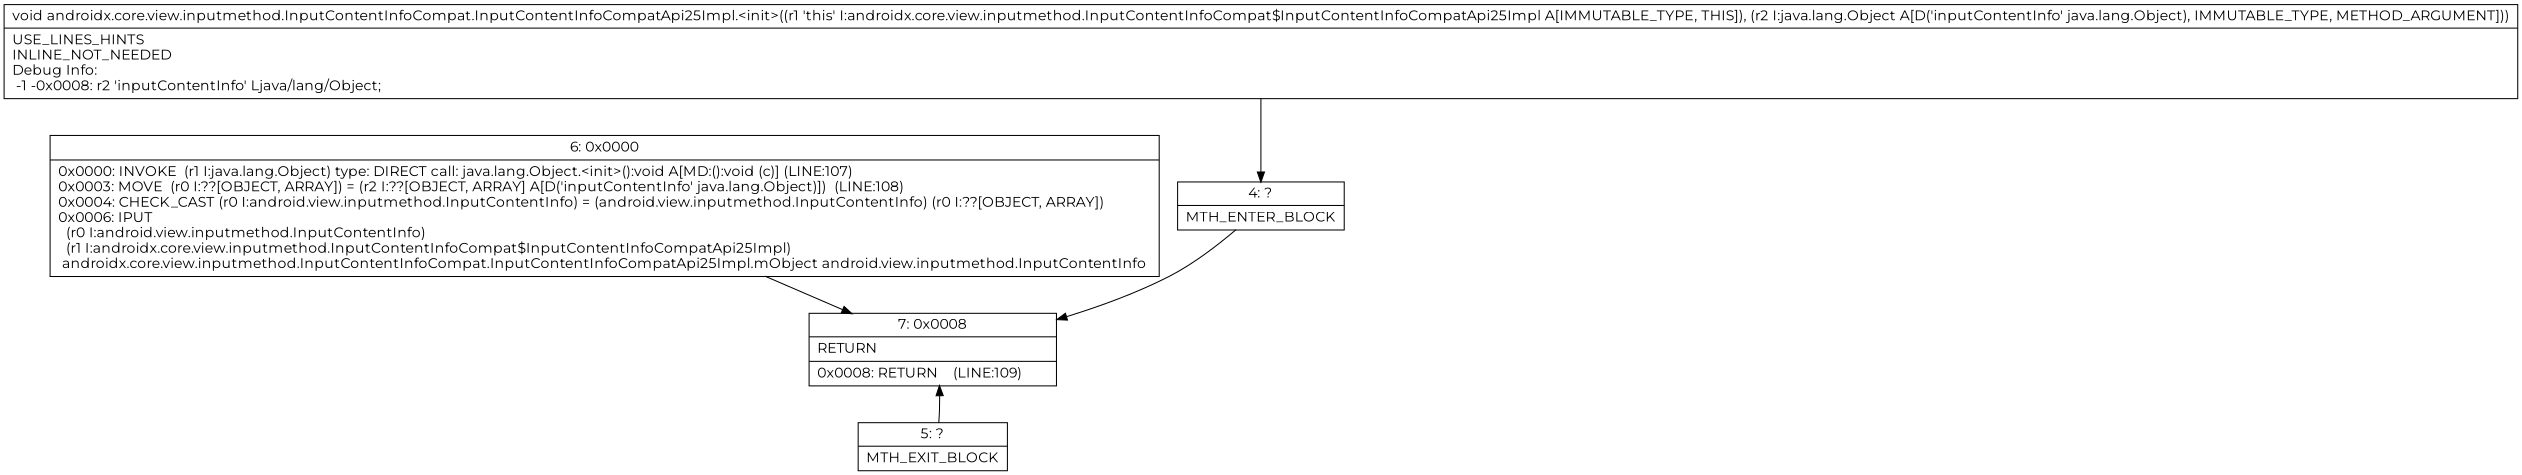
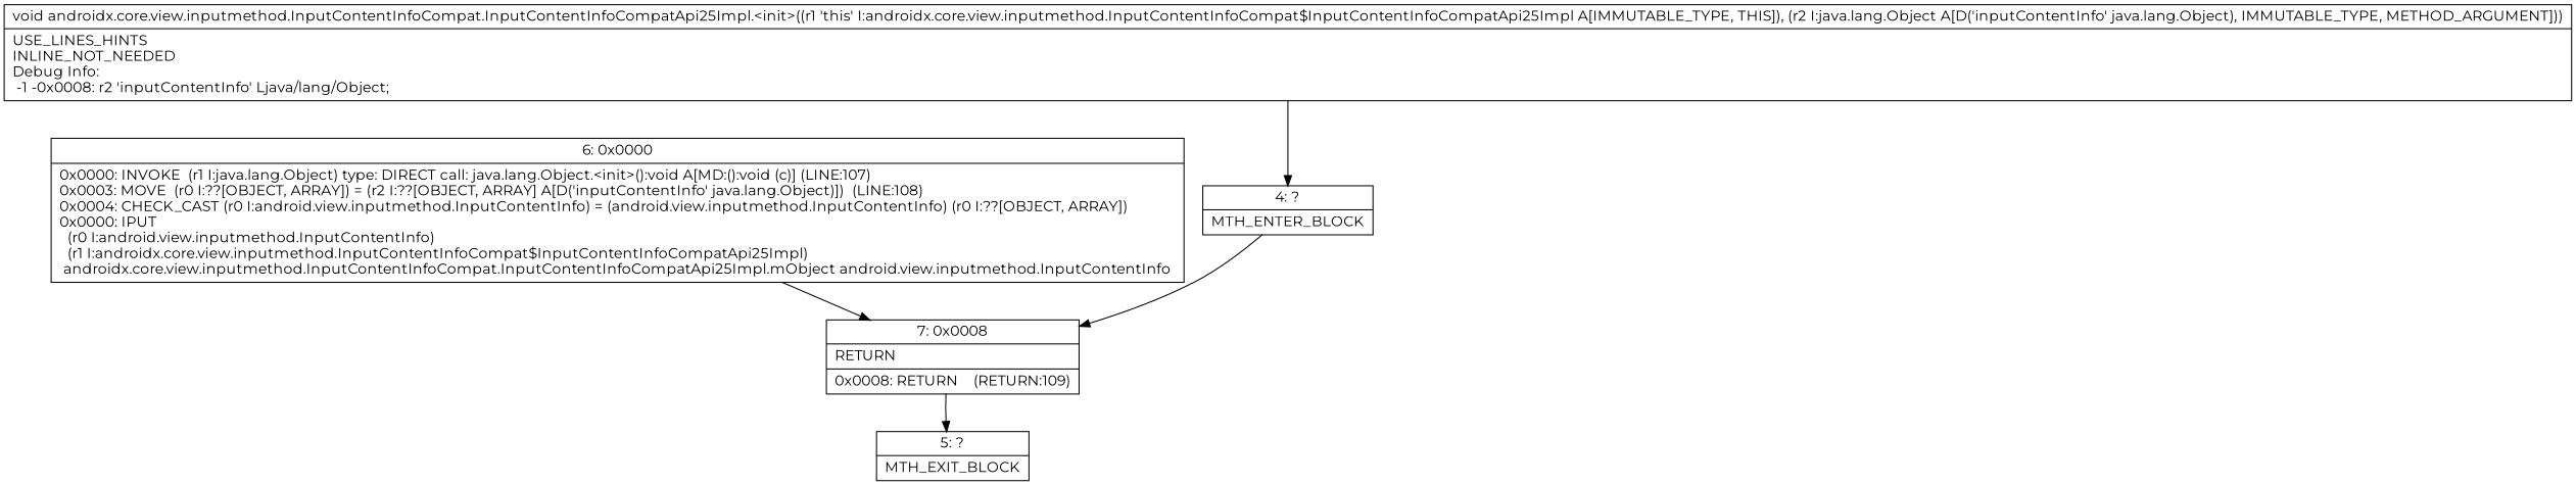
  digraph {
    fontname=Montserrat
    node [fontname=Montserrat shape=record]
    edge [fontname=Montserrat]
    n1 [label="{4\:\ ?|MTH_ENTER_BLOCK\l}"]
-   n2 [label="{7\:\ 0x0008|RETURN\l|0x0008: RETURN    (LINE:109)\l}"]
-   n3 [label="{6\:\ 0x0000|0x0000: INVOKE  (r1 I:java.lang.Object) type: DIRECT call: java.lang.Object.\<init\>():void A[MD:():void (c)] (LINE:107)\l0x0003: MOVE  (r0 I:??[OBJECT, ARRAY]) = (r2 I:??[OBJECT, ARRAY] A[D('inputContentInfo' java.lang.Object)])  (LINE:108)\l0x0004: CHECK_CAST (r0 I:android.view.inputmethod.InputContentInfo) = (android.view.inputmethod.InputContentInfo) (r0 I:??[OBJECT, ARRAY]) \l0x0006: IPUT  \l  (r0 I:android.view.inputmethod.InputContentInfo)\l  (r1 I:androidx.core.view.inputmethod.InputContentInfoCompat$InputContentInfoCompatApi25Impl)\l androidx.core.view.inputmethod.InputContentInfoCompat.InputContentInfoCompatApi25Impl.mObject android.view.inputmethod.InputContentInfo \l}"]
+   n2 [label="{7\:\ 0x0008|RETURN\l|0x0008: RETURN    (RETURN:109)\l}"]
+   n3 [label="{6\:\ 0x0000|0x0000: INVOKE  (r1 I:java.lang.Object) type: DIRECT call: java.lang.Object.\<init\>():void A[MD:():void (c)] (LINE:107)\l0x0003: MOVE  (r0 I:??[OBJECT, ARRAY]) = (r2 I:??[OBJECT, ARRAY] A[D('inputContentInfo' java.lang.Object)])  (LINE:108)\l0x0004: CHECK_CAST (r0 I:android.view.inputmethod.InputContentInfo) = (android.view.inputmethod.InputContentInfo) (r0 I:??[OBJECT, ARRAY]) \l0x0000: IPUT  \l  (r0 I:android.view.inputmethod.InputContentInfo)\l  (r1 I:androidx.core.view.inputmethod.InputContentInfoCompat$InputContentInfoCompatApi25Impl)\l androidx.core.view.inputmethod.InputContentInfoCompat.InputContentInfoCompatApi25Impl.mObject android.view.inputmethod.InputContentInfo \l}"]
    n4 [label="{5\:\ ?|MTH_EXIT_BLOCK\l}"]
    n5 [label="{void androidx.core.view.inputmethod.InputContentInfoCompat.InputContentInfoCompatApi25Impl.\<init\>((r1 'this' I:androidx.core.view.inputmethod.InputContentInfoCompat$InputContentInfoCompatApi25Impl A[IMMUTABLE_TYPE, THIS]), (r2 I:java.lang.Object A[D('inputContentInfo' java.lang.Object), IMMUTABLE_TYPE, METHOD_ARGUMENT]))  | USE_LINES_HINTS\lINLINE_NOT_NEEDED\lDebug Info:\l  \-1 \-0x0008: r2 'inputContentInfo' Ljava\/lang\/Object;\l}"]
    n1 -> n2
-   n4 -> n2
+   n2 -> n4
    n3 -> n2
    n5 -> n1
  }
